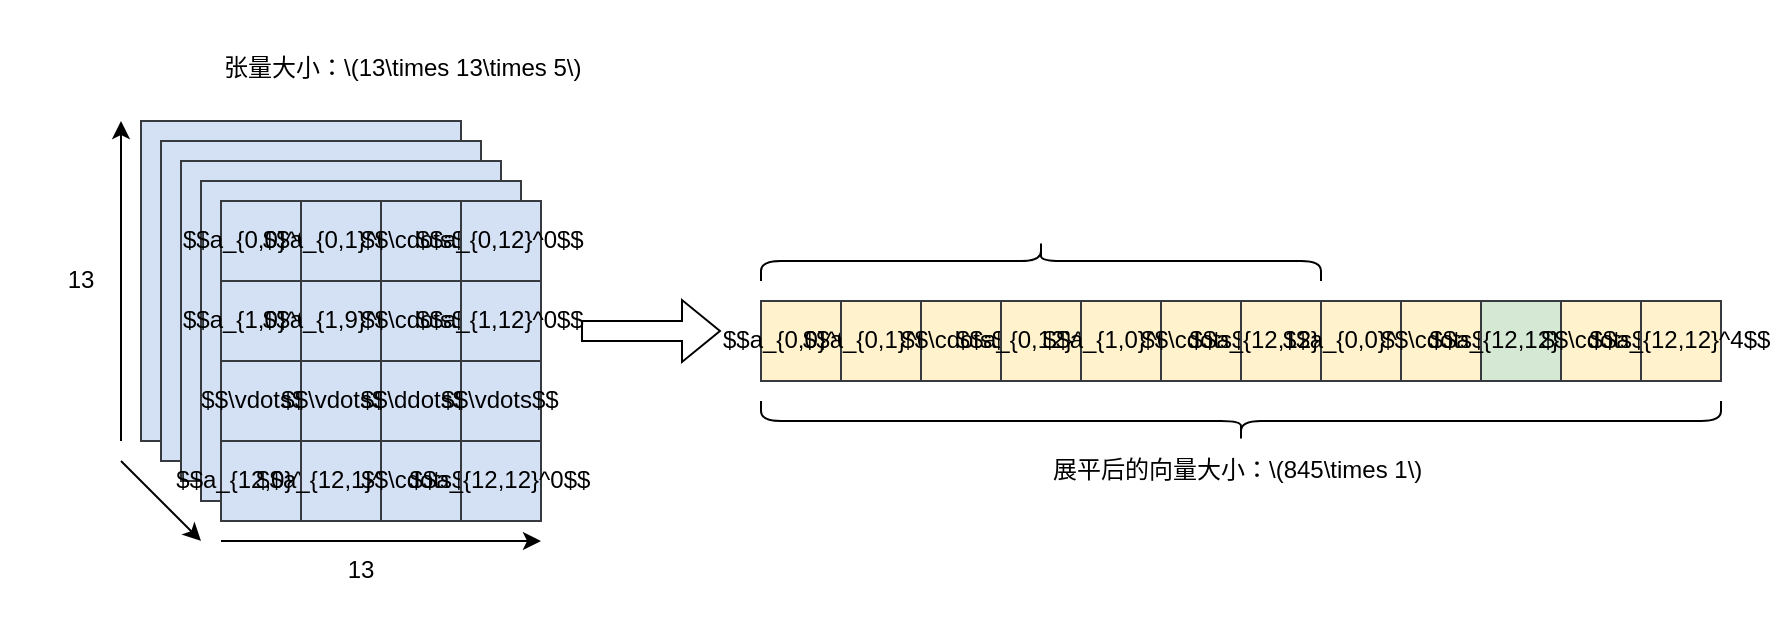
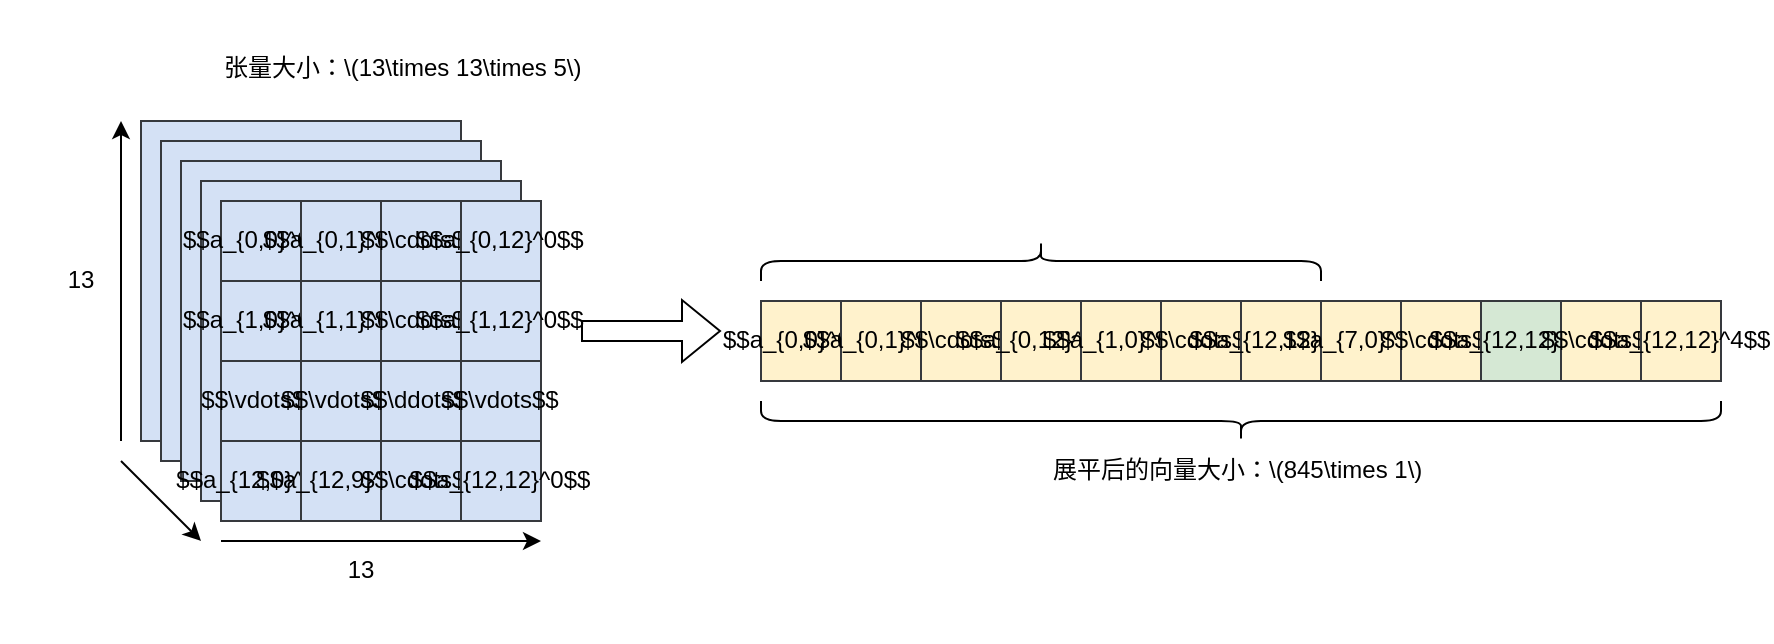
  <mxCell id="0" />
  <mxCell id="1" parent="0" />
  <mxCell id="2" value="" style="childLayout=tableLayout;recursiveResize=0;shadow=0;fillColor=#FFF2CC;direction=north;strokeColor=#36393d;" parent="1" vertex="1"><mxGeometry x="380" y="150" width="480" height="40" as="geometry" /></mxCell>
  <mxCell id="3" value="" style="shape=tableRow;horizontal=0;startSize=0;swimlaneHead=0;swimlaneBody=0;top=0;left=0;bottom=0;right=0;dropTarget=0;collapsible=0;recursiveResize=0;expand=0;fontStyle=0;fillColor=#FFF2CC;strokeColor=#36393d;" parent="2" vertex="1"><mxGeometry width="480" height="40" as="geometry" /></mxCell>
  <mxCell id="4" value="$$a_{0,0}^0$$" style="connectable=0;recursiveResize=0;strokeColor=#36393d;fillColor=#FFF2CC;align=center;whiteSpace=wrap;html=1;fillStyle=solid;" parent="3" vertex="1"><mxGeometry width="40" height="40" as="geometry"><mxRectangle width="40" height="40" as="alternateBounds" /></mxGeometry></mxCell>
  <mxCell id="5" value="$$a_{0,1}^0$$" style="connectable=0;recursiveResize=0;strokeColor=#36393d;fillColor=#FFF2CC;align=center;whiteSpace=wrap;html=1;fillStyle=solid;" parent="3" vertex="1"><mxGeometry x="40" width="40" height="40" as="geometry"><mxRectangle width="40" height="40" as="alternateBounds" /></mxGeometry></mxCell>
  <mxCell id="6" value="$$\cdots$$" style="connectable=0;recursiveResize=0;strokeColor=#36393d;fillColor=#FFF2CC;align=center;whiteSpace=wrap;html=1;" parent="3" vertex="1"><mxGeometry x="80" width="40" height="40" as="geometry"><mxRectangle width="40" height="40" as="alternateBounds" /></mxGeometry></mxCell>
  <mxCell id="7" value="$$a_{0,12}^0$$" style="connectable=0;recursiveResize=0;strokeColor=#36393d;fillColor=#FFF2CC;align=center;whiteSpace=wrap;html=1;" parent="3" vertex="1"><mxGeometry x="120" width="40" height="40" as="geometry"><mxRectangle width="40" height="40" as="alternateBounds" /></mxGeometry></mxCell>
  <mxCell id="8" value="$$a_{1,0}^0$$" style="connectable=0;recursiveResize=0;strokeColor=#36393d;fillColor=#FFF2CC;align=center;whiteSpace=wrap;html=1;" parent="3" vertex="1"><mxGeometry x="160" width="40" height="40" as="geometry"><mxRectangle width="40" height="40" as="alternateBounds" /></mxGeometry></mxCell>
  <mxCell id="9" value="$$\cdots$$" style="connectable=0;recursiveResize=0;strokeColor=#36393d;fillColor=#FFF2CC;align=center;whiteSpace=wrap;html=1;" parent="3" vertex="1"><mxGeometry x="200" width="40" height="40" as="geometry"><mxRectangle width="40" height="40" as="alternateBounds" /></mxGeometry></mxCell>
  <mxCell id="10" value="$$a_{12,12}^0$$" style="connectable=0;recursiveResize=0;strokeColor=#36393d;fillColor=#FFF2CC;align=center;whiteSpace=wrap;html=1;" parent="3" vertex="1"><mxGeometry x="240" width="40" height="40" as="geometry"><mxRectangle width="40" height="40" as="alternateBounds" /></mxGeometry></mxCell>
- <mxCell id="11" value="$$a_{0,0}^1$$" style="connectable=0;recursiveResize=0;strokeColor=#36393d;fillColor=#FFF2CC;align=center;whiteSpace=wrap;html=1;" vertex="1" parent="3"><mxGeometry x="280" width="40" height="40" as="geometry"><mxRectangle width="40" height="40" as="alternateBounds" /></mxGeometry></mxCell>
+ <mxCell id="11" value="$$a_{7,0}^1$$" style="connectable=0;recursiveResize=0;strokeColor=#36393d;fillColor=#FFF2CC;align=center;whiteSpace=wrap;html=1;" vertex="1" parent="3"><mxGeometry x="280" width="40" height="40" as="geometry"><mxRectangle width="40" height="40" as="alternateBounds" /></mxGeometry></mxCell>
  <mxCell id="12" value="$$\cdots$$" style="connectable=0;recursiveResize=0;strokeColor=#36393d;fillColor=#FFF2CC;align=center;whiteSpace=wrap;html=1;" vertex="1" parent="3"><mxGeometry x="320" width="40" height="40" as="geometry"><mxRectangle width="40" height="40" as="alternateBounds" /></mxGeometry></mxCell>
  <mxCell id="13" value="$$a_{12,12}^1$$" style="connectable=0;recursiveResize=0;strokeColor=#36393d;fillColor=#d5e8d4;align=center;whiteSpace=wrap;html=1;" vertex="1" parent="3"><mxGeometry x="360" width="40" height="40" as="geometry"><mxRectangle width="40" height="40" as="alternateBounds" /></mxGeometry></mxCell>
  <mxCell id="14" value="$$\cdots$$" style="connectable=0;recursiveResize=0;strokeColor=#36393d;fillColor=#FFF2CC;align=center;whiteSpace=wrap;html=1;" vertex="1" parent="3"><mxGeometry x="400" width="40" height="40" as="geometry"><mxRectangle width="40" height="40" as="alternateBounds" /></mxGeometry></mxCell>
  <mxCell id="15" value="$$a_{12,12}^4$$" style="connectable=0;recursiveResize=0;strokeColor=#36393d;fillColor=#FFF2CC;align=center;whiteSpace=wrap;html=1;" vertex="1" parent="3"><mxGeometry x="440" width="40" height="40" as="geometry"><mxRectangle width="40" height="40" as="alternateBounds" /></mxGeometry></mxCell>
  <mxCell id="16" value="" style="shape=flexArrow;endArrow=classic;html=1;rounded=0;" parent="1" edge="1"><mxGeometry width="50" height="50" relative="1" as="geometry"><mxPoint x="290" y="165" as="sourcePoint" /><mxPoint x="360" y="165" as="targetPoint" /></mxGeometry></mxCell>
  <mxCell id="17" value="" style="endArrow=classic;html=1;rounded=0;" parent="1" edge="1"><mxGeometry width="50" height="50" relative="1" as="geometry"><mxPoint x="60" y="220" as="sourcePoint" /><mxPoint x="60" y="60" as="targetPoint" /></mxGeometry></mxCell>
  <mxCell id="18" value="" style="endArrow=classic;html=1;rounded=0;" parent="1" edge="1"><mxGeometry width="50" height="50" relative="1" as="geometry"><mxPoint x="110" y="270" as="sourcePoint" /><mxPoint x="270" y="270" as="targetPoint" /></mxGeometry></mxCell>
  <mxCell id="19" value="13" style="text;html=1;align=center;verticalAlign=middle;resizable=0;points=[];autosize=1;strokeColor=none;fillColor=none;" parent="1" vertex="1"><mxGeometry x="20" y="125" width="40" height="30" as="geometry" /></mxCell>
  <mxCell id="20" value="13" style="text;html=1;align=center;verticalAlign=middle;resizable=0;points=[];autosize=1;strokeColor=none;fillColor=none;" parent="1" vertex="1"><mxGeometry x="130" y="230" width="40" height="30" as="geometry" /></mxCell>
  <mxCell id="21" value="展平后的向量大小：\(845\times 1\)&lt;span style=&quot;border-color: var(--border-color);&quot;&gt;&amp;nbsp;&lt;/span&gt;" style="text;html=1;align=center;verticalAlign=middle;resizable=0;points=[];autosize=1;strokeColor=none;fillColor=none;" parent="1" vertex="1"><mxGeometry x="515" y="220" width="210" height="30" as="geometry" /></mxCell>
  <mxCell id="22" value="" style="connectable=0;recursiveResize=0;strokeColor=#36393d;fillColor=#D4E1F5;align=center;whiteSpace=wrap;html=1;fillStyle=solid;" vertex="1" parent="1"><mxGeometry x="70" y="60" width="160" height="160" as="geometry"><mxRectangle width="40" height="40" as="alternateBounds" /></mxGeometry></mxCell>
  <mxCell id="23" value="" style="connectable=0;recursiveResize=0;strokeColor=#36393d;fillColor=#D4E1F5;align=center;whiteSpace=wrap;html=1;fillStyle=solid;" vertex="1" parent="1"><mxGeometry x="80" y="70" width="160" height="160" as="geometry"><mxRectangle width="40" height="40" as="alternateBounds" /></mxGeometry></mxCell>
  <mxCell id="24" value="" style="connectable=0;recursiveResize=0;strokeColor=#36393d;fillColor=#D4E1F5;align=center;whiteSpace=wrap;html=1;fillStyle=solid;" vertex="1" parent="1"><mxGeometry x="90" y="80" width="160" height="160" as="geometry"><mxRectangle width="40" height="40" as="alternateBounds" /></mxGeometry></mxCell>
  <mxCell id="25" value="" style="connectable=0;recursiveResize=0;strokeColor=#36393d;fillColor=#D4E1F5;align=center;whiteSpace=wrap;html=1;fillStyle=solid;" vertex="1" parent="1"><mxGeometry x="100" y="90" width="160" height="160" as="geometry"><mxRectangle width="40" height="40" as="alternateBounds" /></mxGeometry></mxCell>
  <mxCell id="26" value="" style="childLayout=tableLayout;recursiveResize=0;shadow=0;fillColor=#D4E1F5;direction=north;strokeColor=#36393d;" vertex="1" parent="1"><mxGeometry x="110" y="100" width="160" height="160" as="geometry" /></mxCell>
  <mxCell id="27" value="" style="shape=tableRow;horizontal=0;startSize=0;swimlaneHead=0;swimlaneBody=0;top=0;left=0;bottom=0;right=0;dropTarget=0;collapsible=0;recursiveResize=0;expand=0;fontStyle=0;fillColor=#D4E1F5;strokeColor=#36393d;" vertex="1" parent="26"><mxGeometry width="160" height="40" as="geometry" /></mxCell>
  <mxCell id="28" value="$$a_{0,0}^0$$" style="connectable=0;recursiveResize=0;strokeColor=#36393d;fillColor=#D4E1F5;align=center;whiteSpace=wrap;html=1;fillStyle=solid;" vertex="1" parent="27"><mxGeometry width="40" height="40" as="geometry"><mxRectangle width="40" height="40" as="alternateBounds" /></mxGeometry></mxCell>
  <mxCell id="29" value="$$a_{0,1}^0$$" style="connectable=0;recursiveResize=0;strokeColor=#36393d;fillColor=#D4E1F5;align=center;whiteSpace=wrap;html=1;fillStyle=solid;" vertex="1" parent="27"><mxGeometry x="40" width="40" height="40" as="geometry"><mxRectangle width="40" height="40" as="alternateBounds" /></mxGeometry></mxCell>
  <mxCell id="30" value="$$\cdots$$" style="connectable=0;recursiveResize=0;strokeColor=#36393d;fillColor=#D4E1F5;align=center;whiteSpace=wrap;html=1;" vertex="1" parent="27"><mxGeometry x="80" width="40" height="40" as="geometry"><mxRectangle width="40" height="40" as="alternateBounds" /></mxGeometry></mxCell>
  <mxCell id="31" value="$$a_{0,12}^0$$" style="connectable=0;recursiveResize=0;strokeColor=#36393d;fillColor=#D4E1F5;align=center;whiteSpace=wrap;html=1;" vertex="1" parent="27"><mxGeometry x="120" width="40" height="40" as="geometry"><mxRectangle width="40" height="40" as="alternateBounds" /></mxGeometry></mxCell>
  <mxCell id="32" value="" style="shape=tableRow;horizontal=0;startSize=0;swimlaneHead=0;swimlaneBody=0;top=0;left=0;bottom=0;right=0;dropTarget=0;collapsible=0;recursiveResize=0;expand=0;fontStyle=0;fillColor=#D4E1F5;strokeColor=#36393d;swimlaneFillColor=none;" vertex="1" parent="26"><mxGeometry y="40" width="160" height="40" as="geometry" /></mxCell>
  <mxCell id="33" value="$$a_{1,0}^0$$" style="connectable=0;recursiveResize=0;strokeColor=#36393d;fillColor=#D4E1F5;align=center;whiteSpace=wrap;html=1;fillStyle=solid;" vertex="1" parent="32"><mxGeometry width="40" height="40" as="geometry"><mxRectangle width="40" height="40" as="alternateBounds" /></mxGeometry></mxCell>
- <mxCell id="34" value="$$a_{1,9}^0$$" style="connectable=0;recursiveResize=0;strokeColor=#36393d;fillColor=#D4E1F5;align=center;whiteSpace=wrap;html=1;fillStyle=solid;" vertex="1" parent="32"><mxGeometry x="40" width="40" height="40" as="geometry"><mxRectangle width="40" height="40" as="alternateBounds" /></mxGeometry></mxCell>
+ <mxCell id="34" value="$$a_{1,1}^0$$" style="connectable=0;recursiveResize=0;strokeColor=#36393d;fillColor=#D4E1F5;align=center;whiteSpace=wrap;html=1;fillStyle=solid;" vertex="1" parent="32"><mxGeometry x="40" width="40" height="40" as="geometry"><mxRectangle width="40" height="40" as="alternateBounds" /></mxGeometry></mxCell>
  <mxCell id="35" value="$$\cdots$$" style="connectable=0;recursiveResize=0;strokeColor=#36393d;fillColor=#D4E1F5;align=center;whiteSpace=wrap;html=1;" vertex="1" parent="32"><mxGeometry x="80" width="40" height="40" as="geometry"><mxRectangle width="40" height="40" as="alternateBounds" /></mxGeometry></mxCell>
  <mxCell id="36" value="$$a_{1,12}^0$$" style="connectable=0;recursiveResize=0;strokeColor=#36393d;fillColor=#D4E1F5;align=center;whiteSpace=wrap;html=1;" vertex="1" parent="32"><mxGeometry x="120" width="40" height="40" as="geometry"><mxRectangle width="40" height="40" as="alternateBounds" /></mxGeometry></mxCell>
  <mxCell id="37" value="" style="shape=tableRow;horizontal=0;startSize=0;swimlaneHead=0;swimlaneBody=0;top=0;left=0;bottom=0;right=0;dropTarget=0;collapsible=0;recursiveResize=0;expand=0;fontStyle=0;fillColor=#D4E1F5;strokeColor=#36393d;" vertex="1" parent="26"><mxGeometry y="80" width="160" height="40" as="geometry" /></mxCell>
  <mxCell id="38" value="$$\vdots$$" style="connectable=0;recursiveResize=0;strokeColor=#36393d;fillColor=#D4E1F5;align=center;whiteSpace=wrap;html=1;" vertex="1" parent="37"><mxGeometry width="40" height="40" as="geometry"><mxRectangle width="40" height="40" as="alternateBounds" /></mxGeometry></mxCell>
  <mxCell id="39" value="$$\vdots$$" style="connectable=0;recursiveResize=0;strokeColor=#36393d;fillColor=#D4E1F5;align=center;whiteSpace=wrap;html=1;" vertex="1" parent="37"><mxGeometry x="40" width="40" height="40" as="geometry"><mxRectangle width="40" height="40" as="alternateBounds" /></mxGeometry></mxCell>
  <mxCell id="40" value="$$\ddots$$" style="connectable=0;recursiveResize=0;strokeColor=#36393d;fillColor=#D4E1F5;align=center;whiteSpace=wrap;html=1;" vertex="1" parent="37"><mxGeometry x="80" width="40" height="40" as="geometry"><mxRectangle width="40" height="40" as="alternateBounds" /></mxGeometry></mxCell>
  <mxCell id="41" value="$$\vdots$$" style="connectable=0;recursiveResize=0;strokeColor=#36393d;fillColor=#D4E1F5;align=center;whiteSpace=wrap;html=1;" vertex="1" parent="37"><mxGeometry x="120" width="40" height="40" as="geometry"><mxRectangle width="40" height="40" as="alternateBounds" /></mxGeometry></mxCell>
  <mxCell id="42" value="" style="shape=tableRow;horizontal=0;startSize=0;swimlaneHead=0;swimlaneBody=0;top=0;left=0;bottom=0;right=0;dropTarget=0;collapsible=0;recursiveResize=0;expand=0;fontStyle=0;fillColor=#D4E1F5;strokeColor=#36393d;" vertex="1" parent="26"><mxGeometry y="120" width="160" height="40" as="geometry" /></mxCell>
  <mxCell id="43" value="$$a_{12,0}^0$$" style="connectable=0;recursiveResize=0;strokeColor=#36393d;fillColor=#D4E1F5;align=center;whiteSpace=wrap;html=1;" vertex="1" parent="42"><mxGeometry width="40" height="40" as="geometry"><mxRectangle width="40" height="40" as="alternateBounds" /></mxGeometry></mxCell>
- <mxCell id="44" value="$$a_{12,1}^0$$" style="connectable=0;recursiveResize=0;strokeColor=#36393d;fillColor=#D4E1F5;align=center;whiteSpace=wrap;html=1;" vertex="1" parent="42"><mxGeometry x="40" width="40" height="40" as="geometry"><mxRectangle width="40" height="40" as="alternateBounds" /></mxGeometry></mxCell>
+ <mxCell id="44" value="$$a_{12,9}^0$$" style="connectable=0;recursiveResize=0;strokeColor=#36393d;fillColor=#D4E1F5;align=center;whiteSpace=wrap;html=1;" vertex="1" parent="42"><mxGeometry x="40" width="40" height="40" as="geometry"><mxRectangle width="40" height="40" as="alternateBounds" /></mxGeometry></mxCell>
  <mxCell id="45" value="$$\cdots$$" style="connectable=0;recursiveResize=0;strokeColor=#36393d;fillColor=#D4E1F5;align=center;whiteSpace=wrap;html=1;" vertex="1" parent="42"><mxGeometry x="80" width="40" height="40" as="geometry"><mxRectangle width="40" height="40" as="alternateBounds" /></mxGeometry></mxCell>
  <mxCell id="46" value="$$a_{12,12}^0$$" style="connectable=0;recursiveResize=0;strokeColor=#36393d;fillColor=#D4E1F5;align=center;whiteSpace=wrap;html=1;" vertex="1" parent="42"><mxGeometry x="120" width="40" height="40" as="geometry"><mxRectangle width="40" height="40" as="alternateBounds" /></mxGeometry></mxCell>
  <mxCell id="47" value="" style="endArrow=classic;html=1;rounded=0;" edge="1" parent="1"><mxGeometry width="50" height="50" relative="1" as="geometry"><mxPoint x="60" y="230" as="sourcePoint" /><mxPoint x="100" y="270" as="targetPoint" /></mxGeometry></mxCell>
  <mxCell id="48" value="13" style="text;html=1;align=center;verticalAlign=middle;resizable=0;points=[];autosize=1;strokeColor=none;fillColor=none;" vertex="1" parent="1"><mxGeometry x="160" y="270" width="40" height="30" as="geometry" /></mxCell>
  <mxCell id="49" value="" style="shape=curlyBracket;whiteSpace=wrap;html=1;rounded=1;flipH=1;labelPosition=right;verticalLabelPosition=middle;align=left;verticalAlign=middle;direction=south;" vertex="1" parent="1"><mxGeometry x="380" y="120" width="280" height="20" as="geometry" /></mxCell>
  <mxCell id="50" value="" style="shape=curlyBracket;whiteSpace=wrap;html=1;rounded=1;flipH=1;labelPosition=right;verticalLabelPosition=middle;align=left;verticalAlign=middle;direction=north;" vertex="1" parent="1"><mxGeometry x="380" y="200" width="480" height="20" as="geometry" /></mxCell>
  <mxCell id="51" value="&lt;span style=&quot;color: rgb(0, 0, 0); font-family: Helvetica; font-size: 12px; font-style: normal; font-variant-ligatures: normal; font-variant-caps: normal; font-weight: 400; letter-spacing: normal; orphans: 2; text-align: center; text-indent: 0px; text-transform: none; widows: 2; word-spacing: 0px; -webkit-text-stroke-width: 0px; background-color: rgb(255, 255, 255); text-decoration-thickness: initial; text-decoration-style: initial; text-decoration-color: initial; float: none; display: inline !important;&quot;&gt;张量大小：\(13\times 13\times 5\)&lt;span&gt;&amp;nbsp;&lt;/span&gt;&lt;/span&gt;" style="text;whiteSpace=wrap;html=1;" vertex="1" parent="1"><mxGeometry x="110" y="20" width="190" height="40" as="geometry" /></mxCell>
